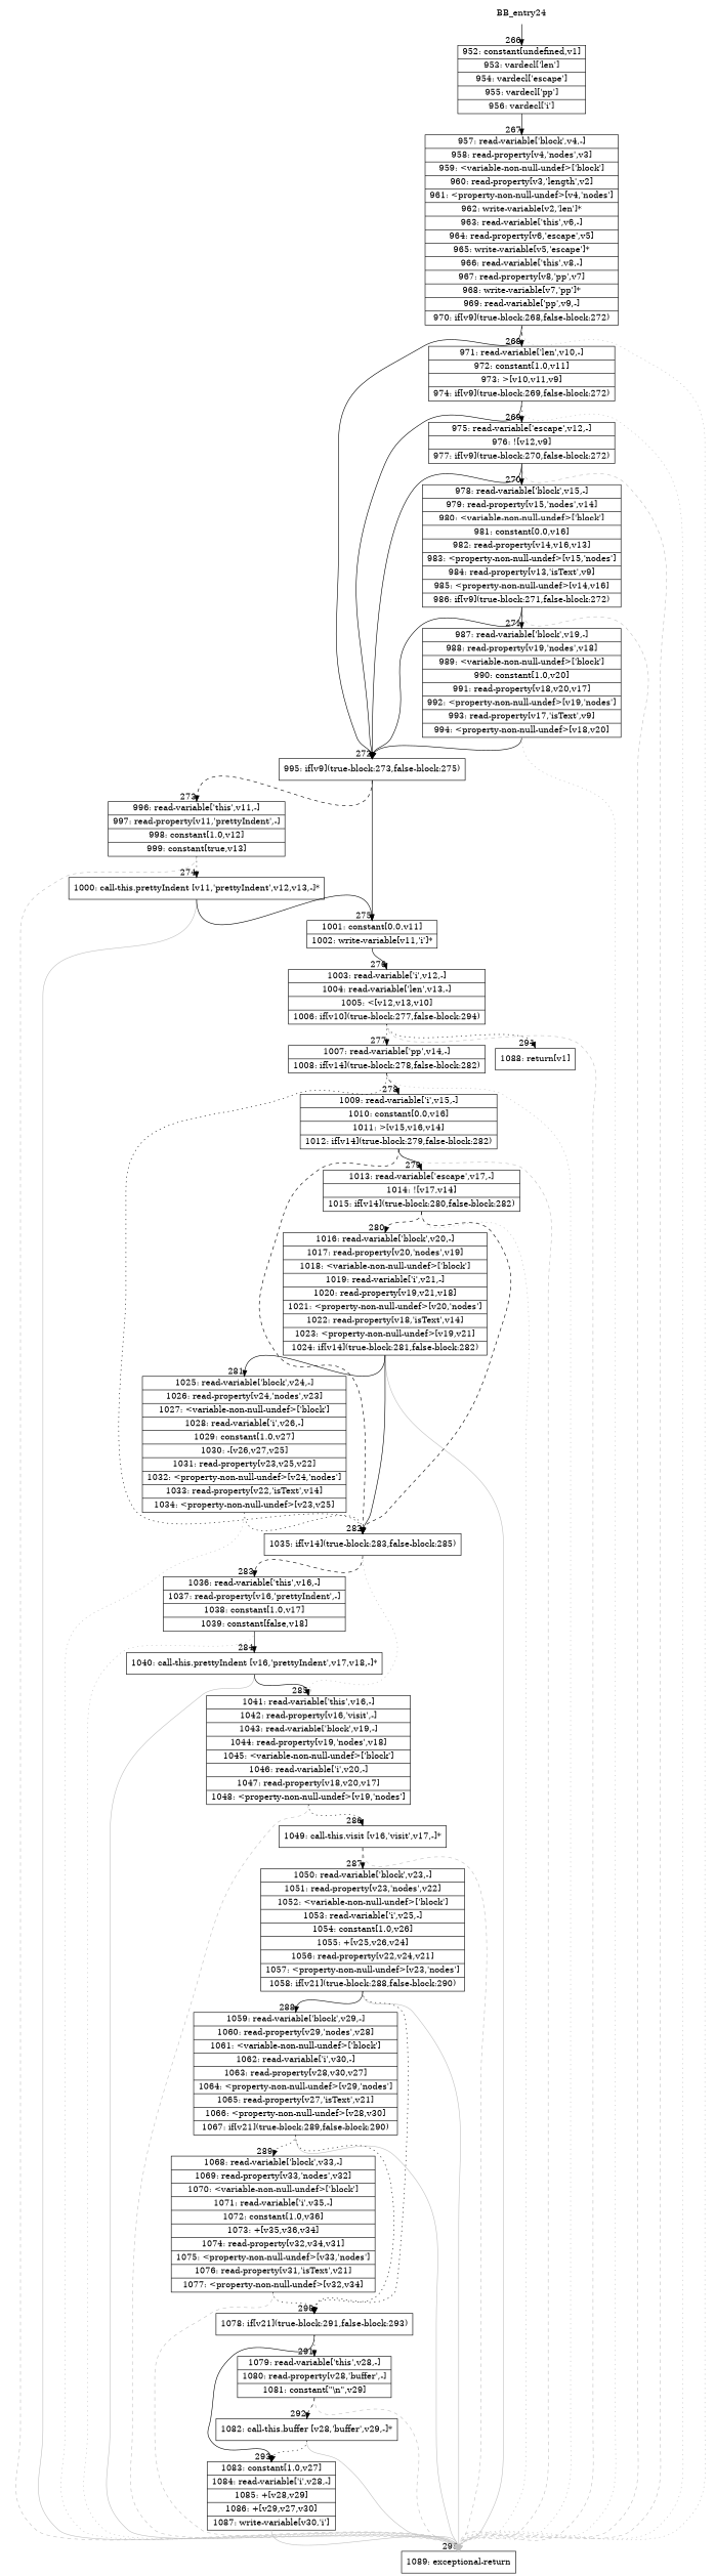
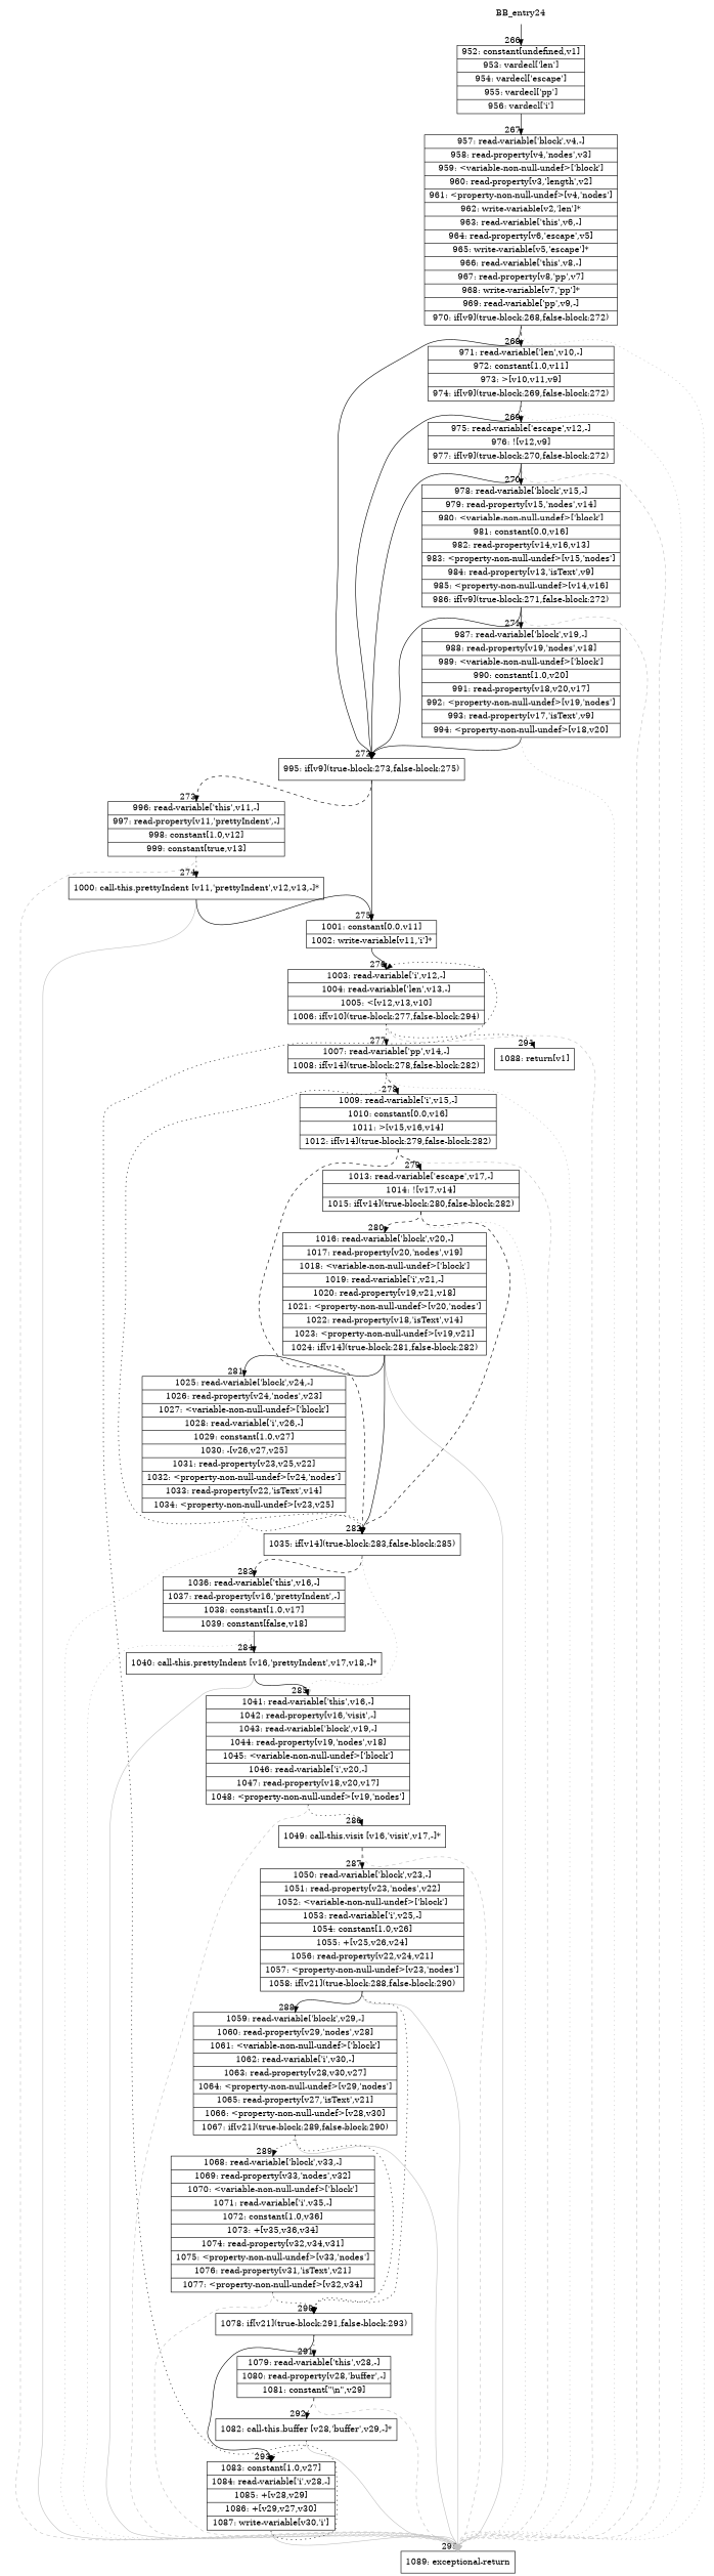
  digraph {
    rankdir=TD
    node [shape=record]
    edge [headport=n style=solid tailport=s]
    n1 [label=BB_entry24 shape=none]
    n2 [label="{952: constant[undefined,v1]|953: vardecl['len']|954: vardecl['escape']|955: vardecl['pp']|956: vardecl['i']}"]
    n3 [label="{957: read-variable['block',v4,-]|958: read-property[v4,'nodes',v3]|959: \<variable-non-null-undef\>['block']|960: read-property[v3,'length',v2]|961: \<property-non-null-undef\>[v4,'nodes']|962: write-variable[v2,'len']*|963: read-variable['this',v6,-]|964: read-property[v6,'escape',v5]|965: write-variable[v5,'escape']*|966: read-variable['this',v8,-]|967: read-property[v8,'pp',v7]|968: write-variable[v7,'pp']*|969: read-variable['pp',v9,-]|970: if[v9](true-block:268,false-block:272)}"]
    n4 [label="{995: if[v9](true-block:273,false-block:275)}"]
    n5 [label="{971: read-variable['len',v10,-]|972: constant[1.0,v11]|973: \>[v10,v11,v9]|974: if[v9](true-block:269,false-block:272)}"]
    n6 [label="{1089: exceptional-return}"]
    n7 [label="{996: read-variable['this',v11,-]|997: read-property[v11,'prettyIndent',-]|998: constant[1.0,v12]|999: constant[true,v13]}"]
    n8 [label="{1001: constant[0.0,v11]|1002: write-variable[v11,'i']*}"]
    n9 [label="{975: read-variable['escape',v12,-]|976: ![v12,v9]|977: if[v9](true-block:270,false-block:272)}"]
    n10 [label="{1000: call-this.prettyIndent [v11,'prettyIndent',v12,v13,-]*}"]
    n11 [label="{1003: read-variable['i',v12,-]|1004: read-variable['len',v13,-]|1005: \<[v12,v13,v10]|1006: if[v10](true-block:277,false-block:294)}"]
    n12 [label="{978: read-variable['block',v15,-]|979: read-property[v15,'nodes',v14]|980: \<variable-non-null-undef\>['block']|981: constant[0.0,v16]|982: read-property[v14,v16,v13]|983: \<property-non-null-undef\>[v15,'nodes']|984: read-property[v13,'isText',v9]|985: \<property-non-null-undef\>[v14,v16]|986: if[v9](true-block:271,false-block:272)}"]
    n13 [label="{987: read-variable['block',v19,-]|988: read-property[v19,'nodes',v18]|989: \<variable-non-null-undef\>['block']|990: constant[1.0,v20]|991: read-property[v18,v20,v17]|992: \<property-non-null-undef\>[v19,'nodes']|993: read-property[v17,'isText',v9]|994: \<property-non-null-undef\>[v18,v20]}"]
    n14 [label="{1007: read-variable['pp',v14,-]|1008: if[v14](true-block:278,false-block:282)}"]
    n15 [label="{1088: return[v1]}"]
    n16 [label="{1035: if[v14](true-block:283,false-block:285)}"]
    n17 [label="{1009: read-variable['i',v15,-]|1010: constant[0.0,v16]|1011: \>[v15,v16,v14]|1012: if[v14](true-block:279,false-block:282)}"]
    n18 [label="{1036: read-variable['this',v16,-]|1037: read-property[v16,'prettyIndent',-]|1038: constant[1.0,v17]|1039: constant[false,v18]}"]
    n19 [label="{1041: read-variable['this',v16,-]|1042: read-property[v16,'visit',-]|1043: read-variable['block',v19,-]|1044: read-property[v19,'nodes',v18]|1045: \<variable-non-null-undef\>['block']|1046: read-variable['i',v20,-]|1047: read-property[v18,v20,v17]|1048: \<property-non-null-undef\>[v19,'nodes']}"]
    n20 [label="{1013: read-variable['escape',v17,-]|1014: ![v17,v14]|1015: if[v14](true-block:280,false-block:282)}"]
    n21 [label="{1040: call-this.prettyIndent [v16,'prettyIndent',v17,v18,-]*}"]
    n22 [label="{1049: call-this.visit [v16,'visit',v17,-]*}"]
    n23 [label="{1016: read-variable['block',v20,-]|1017: read-property[v20,'nodes',v19]|1018: \<variable-non-null-undef\>['block']|1019: read-variable['i',v21,-]|1020: read-property[v19,v21,v18]|1021: \<property-non-null-undef\>[v20,'nodes']|1022: read-property[v18,'isText',v14]|1023: \<property-non-null-undef\>[v19,v21]|1024: if[v14](true-block:281,false-block:282)}"]
    n24 [label="{1025: read-variable['block',v24,-]|1026: read-property[v24,'nodes',v23]|1027: \<variable-non-null-undef\>['block']|1028: read-variable['i',v26,-]|1029: constant[1.0,v27]|1030: -[v26,v27,v25]|1031: read-property[v23,v25,v22]|1032: \<property-non-null-undef\>[v24,'nodes']|1033: read-property[v22,'isText',v14]|1034: \<property-non-null-undef\>[v23,v25]}"]
    n25 [label="{1050: read-variable['block',v23,-]|1051: read-property[v23,'nodes',v22]|1052: \<variable-non-null-undef\>['block']|1053: read-variable['i',v25,-]|1054: constant[1.0,v26]|1055: +[v25,v26,v24]|1056: read-property[v22,v24,v21]|1057: \<property-non-null-undef\>[v23,'nodes']|1058: if[v21](true-block:288,false-block:290)}"]
    n26 [label="{1078: if[v21](true-block:291,false-block:293)}"]
    n27 [label="{1059: read-variable['block',v29,-]|1060: read-property[v29,'nodes',v28]|1061: \<variable-non-null-undef\>['block']|1062: read-variable['i',v30,-]|1063: read-property[v28,v30,v27]|1064: \<property-non-null-undef\>[v29,'nodes']|1065: read-property[v27,'isText',v21]|1066: \<property-non-null-undef\>[v28,v30]|1067: if[v21](true-block:289,false-block:290)}"]
    n28 [label="{1079: read-variable['this',v28,-]|1080: read-property[v28,'buffer',-]|1081: constant[\"\\n\",v29]}"]
    n29 [label="{1083: constant[1.0,v27]|1084: read-variable['i',v28,-]|1085: +[v28,v29]|1086: +[v29,v27,v30]|1087: write-variable[v30,'i']}"]
    n30 [label="{1068: read-variable['block',v33,-]|1069: read-property[v33,'nodes',v32]|1070: \<variable-non-null-undef\>['block']|1071: read-variable['i',v35,-]|1072: constant[1.0,v36]|1073: +[v35,v36,v34]|1074: read-property[v32,v34,v31]|1075: \<property-non-null-undef\>[v33,'nodes']|1076: read-property[v31,'isText',v21]|1077: \<property-non-null-undef\>[v32,v34]}"]
    n31 [label="{1082: call-this.buffer [v28,'buffer',v29,-]*}"]
    n1 -> n2 [headlabel="    266"]
    n2 -> n3 [headlabel="      267"]
    n3 -> n4 [headlabel="      272"]
    n3 -> n5 [headlabel="      268" style=dashed]
    n3 -> n6 [color=gray headlabel="      295" style=dotted]
    n4 -> n7 [headlabel="      273" style=dashed]
    n4 -> n8 [headlabel="      275"]
    n5 -> n4
    n5 -> n6 [color=gray style=dotted]
    n5 -> n9 [headlabel="      269" style=dotted]
    n7 -> n6 [color=gray style=dashed]
    n7 -> n10 [headlabel="      274" style=dotted]
    n8 -> n11 [headlabel="      276"]
    n9 -> n4
    n9 -> n6 [color=gray style=dashed]
    n9 -> n12 [headlabel="      270"]
    n10 -> n6 [color=gray]
    n10 -> n8
    n11 -> n6 [color=gray style=dashed]
    n11 -> n14 [headlabel="      277" style=dotted]
    n11 -> n15 [headlabel="      294" style=dotted]
    n12 -> n4
    n12 -> n6 [color=gray style=dashed]
    n12 -> n13 [headlabel="      271"]
    n13 -> n4
    n13 -> n6 [color=gray style=dotted]
    n14 -> n6 [color=gray style=dotted]
    n14 -> n16 [headlabel="      282" style=dotted]
    n14 -> n17 [headlabel="      278" style=dashed]
    n16 -> n18 [headlabel="      283" style=dashed]
    n16 -> n19 [color=gray headlabel="      285" style=dotted]
    n17 -> n6 [color=gray style=dashed]
    n17 -> n16 [style=dashed]
-   n17 -> n20 [headlabel="      279"]
+   n17 -> n20 [headlabel="      279" style=dashed]
    n18 -> n6 [color=gray style=dotted]
    n18 -> n21 [headlabel="      284"]
    n19 -> n6 [color=gray style=dashed]
    n19 -> n22 [headlabel="      286" style=dotted]
    n20 -> n6 [color=gray style=dotted]
    n20 -> n16 [style=dashed]
    n20 -> n23 [headlabel="      280" style=dashed]
    n21 -> n6 [color=gray]
    n21 -> n19
    n22 -> n6 [color=gray style=dashed]
    n22 -> n25 [headlabel="      287" style=dashed]
    n23 -> n6 [color=gray]
    n23 -> n16
    n23 -> n24 [headlabel="      281"]
    n24 -> n6 [color=gray style=dotted]
    n24 -> n16 [style=dotted]
    n25 -> n6 [color=gray]
    n25 -> n26 [headlabel="      290" style=dotted]
    n25 -> n27 [headlabel="      288"]
    n26 -> n28 [headlabel="      291" style=dotted]
    n26 -> n29 [headlabel="      293"]
    n27 -> n6 [color=gray]
    n27 -> n26 [style=dotted]
    n27 -> n30 [headlabel="      289" style=dotted]
    n28 -> n6 [color=gray style=dashed]
    n28 -> n31 [headlabel="      292" style=dashed]
    n29 -> n6 [color=gray]
+   n29 -> n11 [style=dotted]
    n30 -> n6 [color=gray style=dashed]
    n30 -> n26 [style=dotted]
    n31 -> n6 [color=gray]
    n31 -> n29 [style=dotted]
  }
